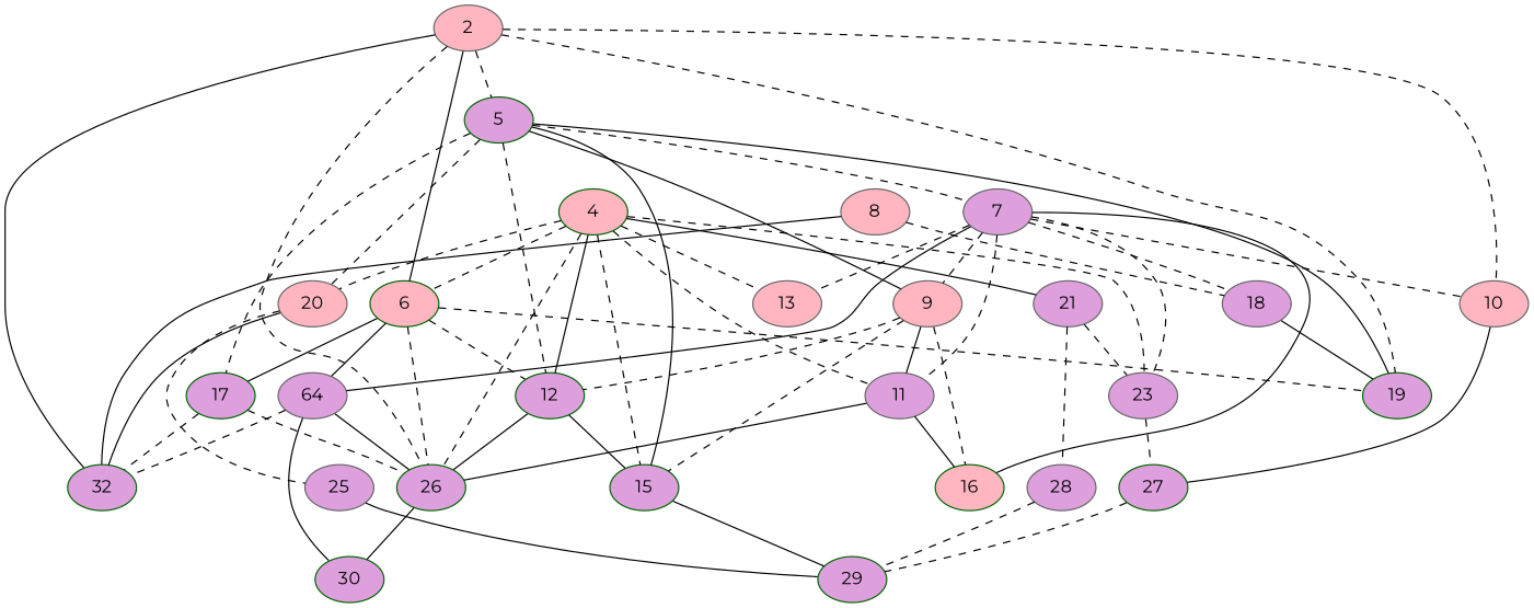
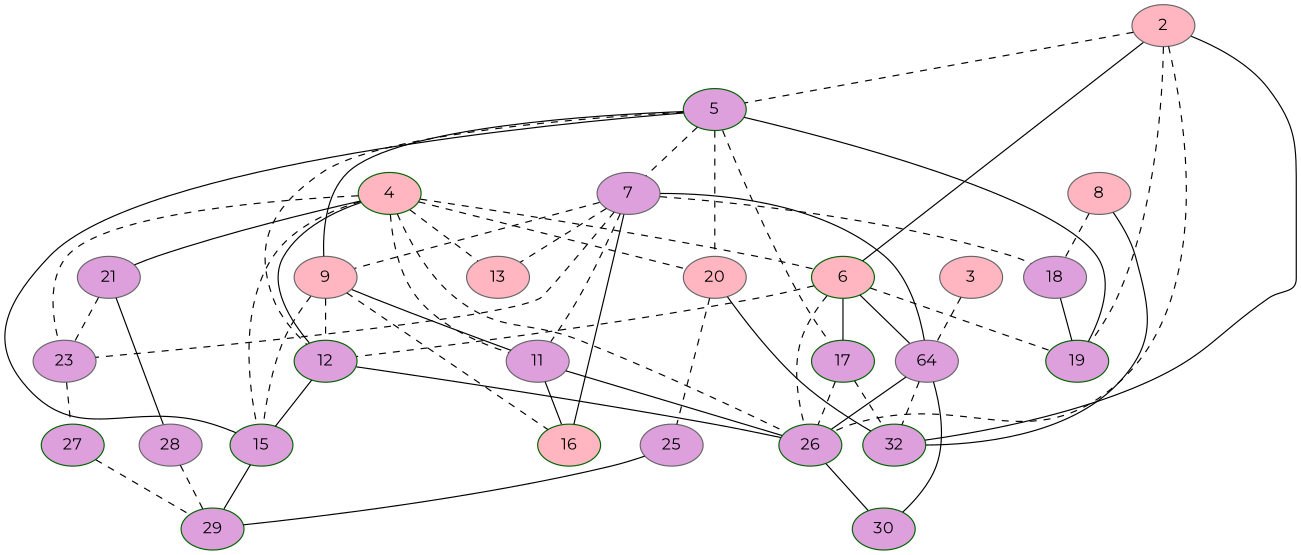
  graph {
    fontname=Montserrat
    node [color=gray40 fillcolor=plum fontname=Montserrat style=filled]
    edge [fontname=Montserrat style=dashed weight=1.0]
+   3 [fillcolor=lightpink]
    n2 [label=64]
    26 [color=darkgreen]
    11
    16 [color=darkgreen fillcolor=lightpink]
    15 [color=darkgreen]
    29 [color=darkgreen]
    2 [fillcolor=lightpink]
    5 [color=darkgreen]
    6 [color=darkgreen fillcolor=lightpink]
-   10 [fillcolor=lightpink]
    19 [color=darkgreen]
    n13 [color=darkgreen label=32]
    12 [color=darkgreen]
    20 [fillcolor=lightpink]
    7
    9 [fillcolor=lightpink]
    17 [color=darkgreen]
    27 [color=darkgreen]
    30 [color=darkgreen]
    4 [color=darkgreen fillcolor=lightpink]
    13 [fillcolor=lightpink]
    21
    23
    25
    28
    18
    8 [fillcolor=lightpink]
+   3 -- n2
    n2 -- 26 [style=solid weight=2.0]
    n2 -- n13
    n2 -- 30 [style=solid]
    26 -- 30 [style=solid]
    11 -- 26 [style=solid]
    11 -- 16 [style=solid]
    15 -- 29 [style=solid]
    2 -- 26
    2 -- 5
    2 -- 6 [style=solid]
-   2 -- 10
    2 -- 19
    2 -- n13 [style=solid]
    5 -- 15 [style=solid]
    5 -- 19 [style=solid]
    5 -- 12
    5 -- 20 [weight=2.0]
    5 -- 7
    5 -- 9 [style=solid]
    5 -- 17 [weight=2.0]
    6 -- n2 [style=solid]
    6 -- 26
    6 -- 19
    6 -- 12 [weight=2.0]
    6 -- 17 [style=solid weight=2.0]
-   10 -- 27 [style=solid]
    12 -- 26 [style=solid weight=2.0]
    12 -- 15 [style=solid weight=3.0]
    20 -- n13 [style=solid]
    20 -- 25
    7 -- n2 [style=solid]
    7 -- 11
    7 -- 16 [style=solid weight=2.0]
-   7 -- 10
    7 -- 9
    7 -- 13 [weight=2.0]
    7 -- 23
    7 -- 18
    9 -- 11 [style=solid]
    9 -- 16
    9 -- 15 [weight=2.0]
    9 -- 12 [weight=2.0]
    17 -- 26 [weight=2.0]
    17 -- n13
    27 -- 29
    4 -- 26
    4 -- 11
    4 -- 15
    4 -- 6
    4 -- 12 [style=solid weight=3.0]
    4 -- 20
    4 -- 13
    4 -- 21 [style=solid]
    4 -- 23
    21 -- 23
-   21 -- 28
+   21 -- 28 [style=solid]
    23 -- 27
    25 -- 29 [style=solid]
    28 -- 29
    18 -- 19 [style=solid]
    8 -- n13 [style=solid]
    8 -- 18
  }
